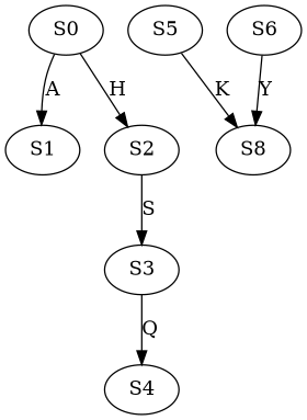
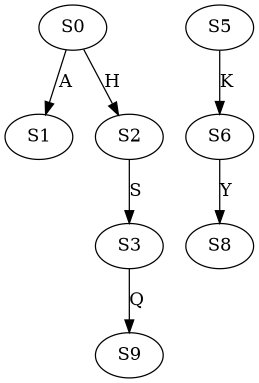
  strict digraph {
    fontname="DejaVu Serif"
    node [fontname="DejaVu Serif"]
    edge [fontname="DejaVu Serif"]
    S0
    S1
    S2
    S3
-   S4
+   S4 [label=S9]
    S5
    S6
    S8
    S0 -> S1 [label=A]
    S0 -> S2 [label=H]
    S2 -> S3 [label=S]
    S3 -> S4 [label=Q]
-   S5 -> S8 [label=K]
+   S5 -> S6 [label=K]
    S6 -> S8 [label=Y]
  }
